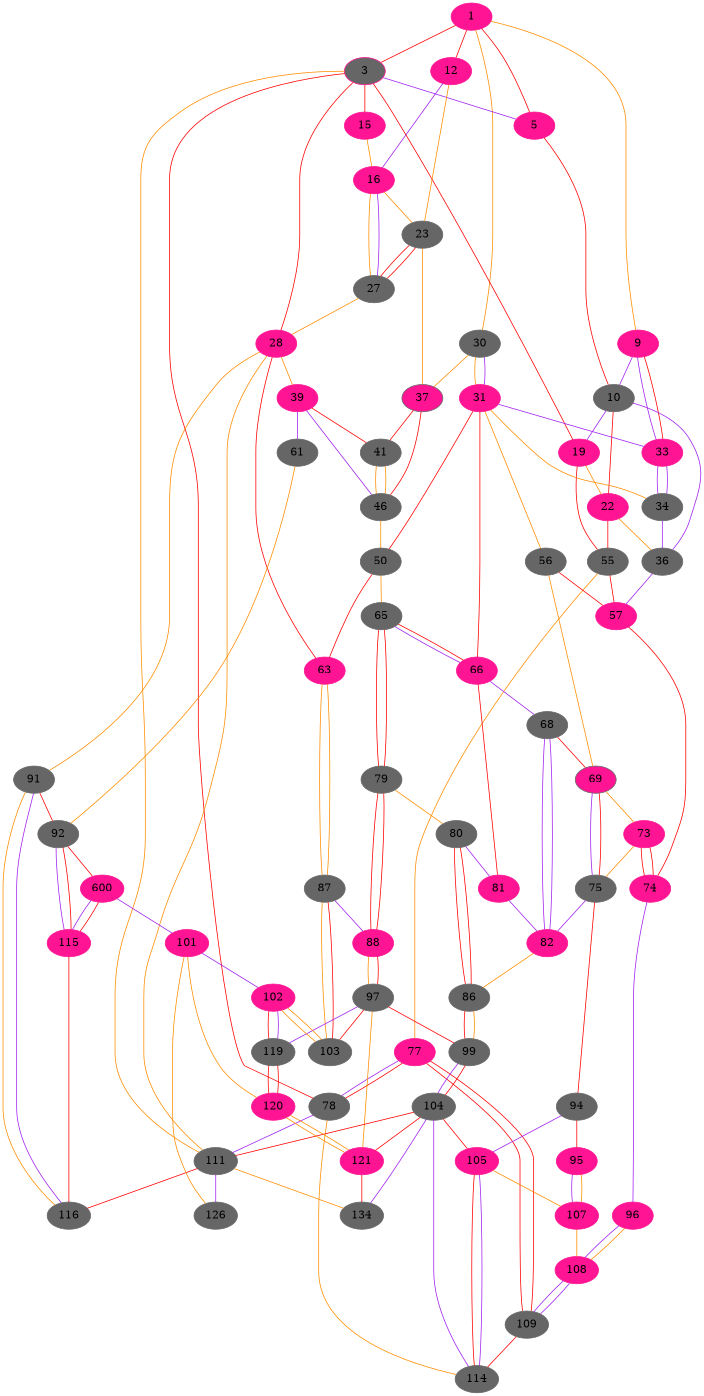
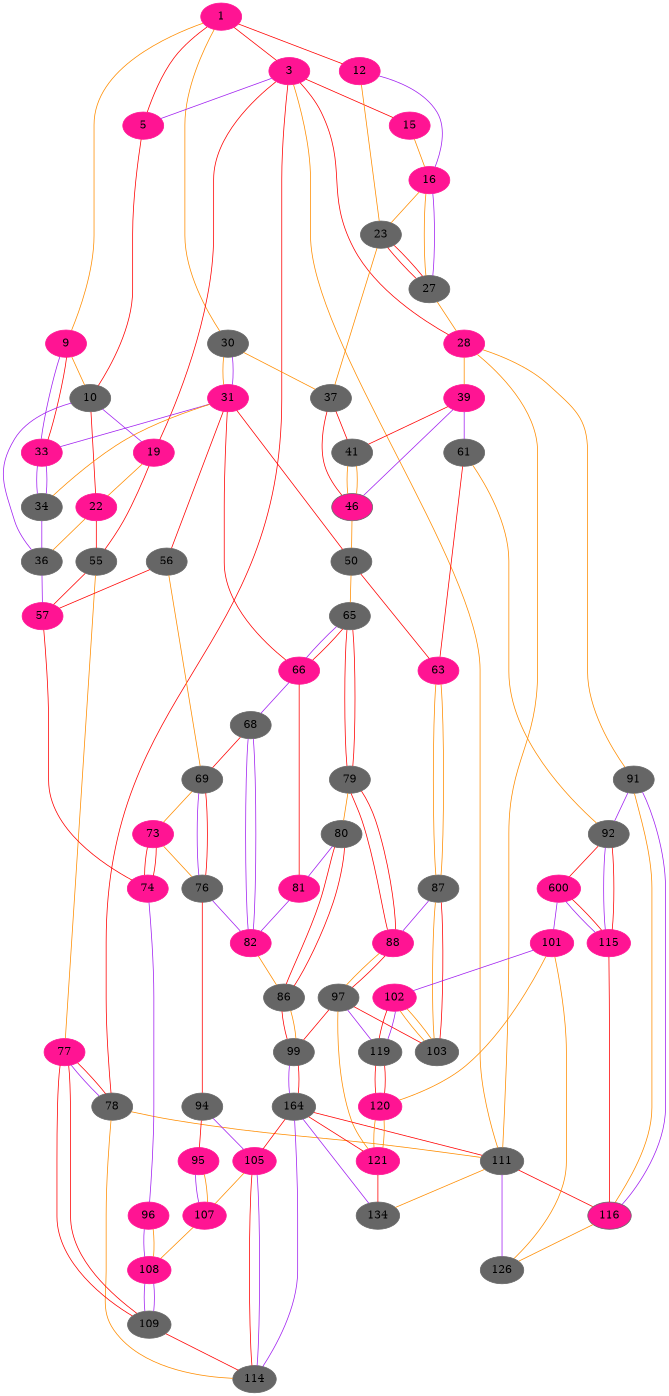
  graph {
    fontname="DejaVu Serif"
    node [color=gray40 fontname="DejaVu Serif" style=filled]
    edge [color=red fontname="DejaVu Serif"]
    1 [color=deeppink super="+2+7"]
-   3 [color=deeppink super="+4+20" fillcolor=gray40]
+   3 [color=deeppink super="+4+20"]
    5 [color=deeppink super="+6"]
    9 [color=deeppink]
    12 [color=deeppink super="+13"]
    30
    15 [color=deeppink]
    19 [color=deeppink super="+26"]
    28 [color=deeppink super="+29+90"]
    78 [super="+137"]
    111 [super="+138+112"]
    10 [super="+21+11"]
    33 [color=deeppink]
    16 [color=deeppink super="+17"]
    23 [super="+24"]
-   37 [super="+38" fillcolor=deeppink]
+   37 [super="+38"]
    31 [color=deeppink super="+32+51"]
    22 [color=deeppink super="+25"]
    55 [super="+59"]
    39 [color=deeppink super="+60+40"]
    91
    114 [super="+132"]
-   116 [super="+118+117"]
+   116 [super="+118+117" fillcolor=deeppink]
    126 [super="+130+127"]
    134 [super="+135"]
    36 [super="+42"]
    34 [super="+35"]
    57 [color=deeppink super="+58+71"]
    27
    77 [color=deeppink]
    41
-   46 [super="+49"]
+   46 [super="+49" fillcolor=deeppink]
    61 [super="+62"]
    92 [super="+93"]
    50 [super="+64"]
    56
    66 [color=deeppink super="+67"]
    63 [color=deeppink]
    65
-   69 [super="+70" fillcolor=deeppink]
+   69 [super="+70"]
    68
    81 [color=deeppink]
    74 [color=deeppink]
    87
    79
    109
    73 [color=deeppink]
-   75 [super="+76+83"]
+   75 [super="+76+83" label=76]
    96 [color=deeppink]
    n50 [color=deeppink label=600]
    115 [color=deeppink]
    88 [color=deeppink]
    103
    80
    82 [color=deeppink super="+84"]
    86
    94
    108 [color=deeppink]
    95 [color=deeppink]
    105 [color=deeppink super="+106"]
    97 [super="+110+98"]
    99
-   104 [super="+123"]
+   104 [super="+123" label=164]
    119
    121 [color=deeppink super="+122"]
    101 [color=deeppink super="+124"]
    107 [color=deeppink]
    120 [color=deeppink]
    102 [color=deeppink]
    1 -- 3
    1 -- 5
    1 -- 9 [color=darkorange]
    1 -- 12 [weight=2]
    1 -- 30 [color=darkorange]
    3 -- 5 [color=purple]
    3 -- 15 [weight=2]
    3 -- 19
    3 -- 28
    3 -- 78
    3 -- 111 [color=darkorange]
    5 -- 10
-   9 -- 10 [color=purple]
+   9 -- 10 [color=darkorange]
    9 -- 33 [color=purple]
    9 -- 33
    12 -- 16 [color=purple]
    12 -- 23 [color=darkorange]
    30 -- 37 [color=darkorange]
    30 -- 31 [color=darkorange]
    30 -- 31 [color=purple]
    15 -- 16 [color=darkorange]
    19 -- 22 [color=darkorange]
    19 -- 55
    28 -- 111 [color=darkorange]
    28 -- 39 [color=darkorange]
    28 -- 91 [color=darkorange]
-   78 -- 111 [color=purple weight=2]
+   78 -- 111 [color=darkorange weight=2]
    78 -- 114 [color=darkorange]
    111 -- 116 [weight=2]
    111 -- 126 [color=purple weight=3]
    111 -- 134 [color=darkorange]
    10 -- 19 [color=purple]
    10 -- 22 [weight=2]
    10 -- 36 [color=purple]
    33 -- 34 [color=purple]
    33 -- 34 [color=purple]
    16 -- 23 [color=darkorange]
    16 -- 27 [color=darkorange]
    16 -- 27 [color=purple]
    23 -- 37 [color=darkorange]
    23 -- 27
    23 -- 27
    37 -- 41
    37 -- 46
    31 -- 33 [color=purple]
    31 -- 34 [color=darkorange]
    31 -- 50
-   31 -- 56 [color=darkorange]
+   31 -- 56
    31 -- 66
    22 -- 55
    22 -- 36 [color=darkorange weight=2]
    55 -- 57 [weight=2]
    55 -- 77 [color=darkorange]
    39 -- 41
    39 -- 46 [color=purple]
    39 -- 61 [color=purple weight=3]
    91 -- 116 [color=darkorange]
    91 -- 116 [color=purple]
-   91 -- 92
+   91 -- 92 [color=purple]
+   116 -- 126 [color=darkorange]
    36 -- 57 [color=purple]
    34 -- 36 [color=purple weight=2]
    57 -- 74
    27 -- 28 [color=darkorange]
    77 -- 78 [color=purple]
    77 -- 78
    77 -- 109
    77 -- 109
    41 -- 46 [color=darkorange]
    41 -- 46 [color=darkorange]
    46 -- 50 [color=darkorange]
    61 -- 92 [color=darkorange]
-   28 -- 63
+   61 -- 63
    92 -- n50
    92 -- 115 [color=purple]
    92 -- 115
    50 -- 63
    50 -- 65 [color=darkorange]
    56 -- 57
    56 -- 69 [color=darkorange]
    66 -- 68 [color=purple]
    66 -- 81
    63 -- 87 [color=darkorange]
    63 -- 87 [color=darkorange]
    65 -- 66 [color=purple]
    65 -- 66
    65 -- 79
    65 -- 79
    69 -- 73 [color=darkorange]
    69 -- 75 [color=purple]
    69 -- 75
    68 -- 69
    68 -- 82 [color=purple]
    68 -- 82 [color=purple]
    81 -- 82 [color=purple]
    74 -- 96 [color=purple]
    87 -- 88 [color=purple]
    87 -- 103 [color=darkorange]
    87 -- 103
    79 -- 88
    79 -- 88
    79 -- 80 [color=darkorange]
    109 -- 114
    73 -- 74
    73 -- 74
    73 -- 75 [color=darkorange]
    75 -- 82 [color=purple]
    75 -- 94
    96 -- 108 [color=purple]
    96 -- 108 [color=darkorange]
    n50 -- 115 [color=purple]
    n50 -- 115
    n50 -- 101 [color=purple]
    115 -- 116
    88 -- 97 [color=darkorange]
    88 -- 97
    80 -- 81 [color=purple]
    80 -- 86
    80 -- 86
    82 -- 86 [color=darkorange]
    86 -- 99
    86 -- 99 [color=darkorange]
    94 -- 95
    94 -- 105 [color=purple]
    108 -- 109 [color=purple]
    108 -- 109 [color=purple]
    95 -- 107 [color=purple]
    95 -- 107 [color=darkorange]
    105 -- 114
    105 -- 114 [color=purple]
    105 -- 107 [color=darkorange]
    97 -- 103
    97 -- 99
    97 -- 119 [color=purple]
    97 -- 121 [color=darkorange]
    99 -- 104 [color=purple]
    99 -- 104
    104 -- 111
    104 -- 114 [color=purple]
    104 -- 134 [color=purple]
    104 -- 105
    104 -- 121
    119 -- 120
    119 -- 120
    121 -- 134
    101 -- 126 [color=darkorange]
    101 -- 120 [color=darkorange]
    101 -- 102 [color=purple]
    107 -- 108 [color=darkorange]
    120 -- 121 [color=darkorange]
    120 -- 121 [color=darkorange]
    102 -- 103 [color=darkorange]
    102 -- 103 [color=darkorange]
    102 -- 119
    102 -- 119 [color=purple]
  }
